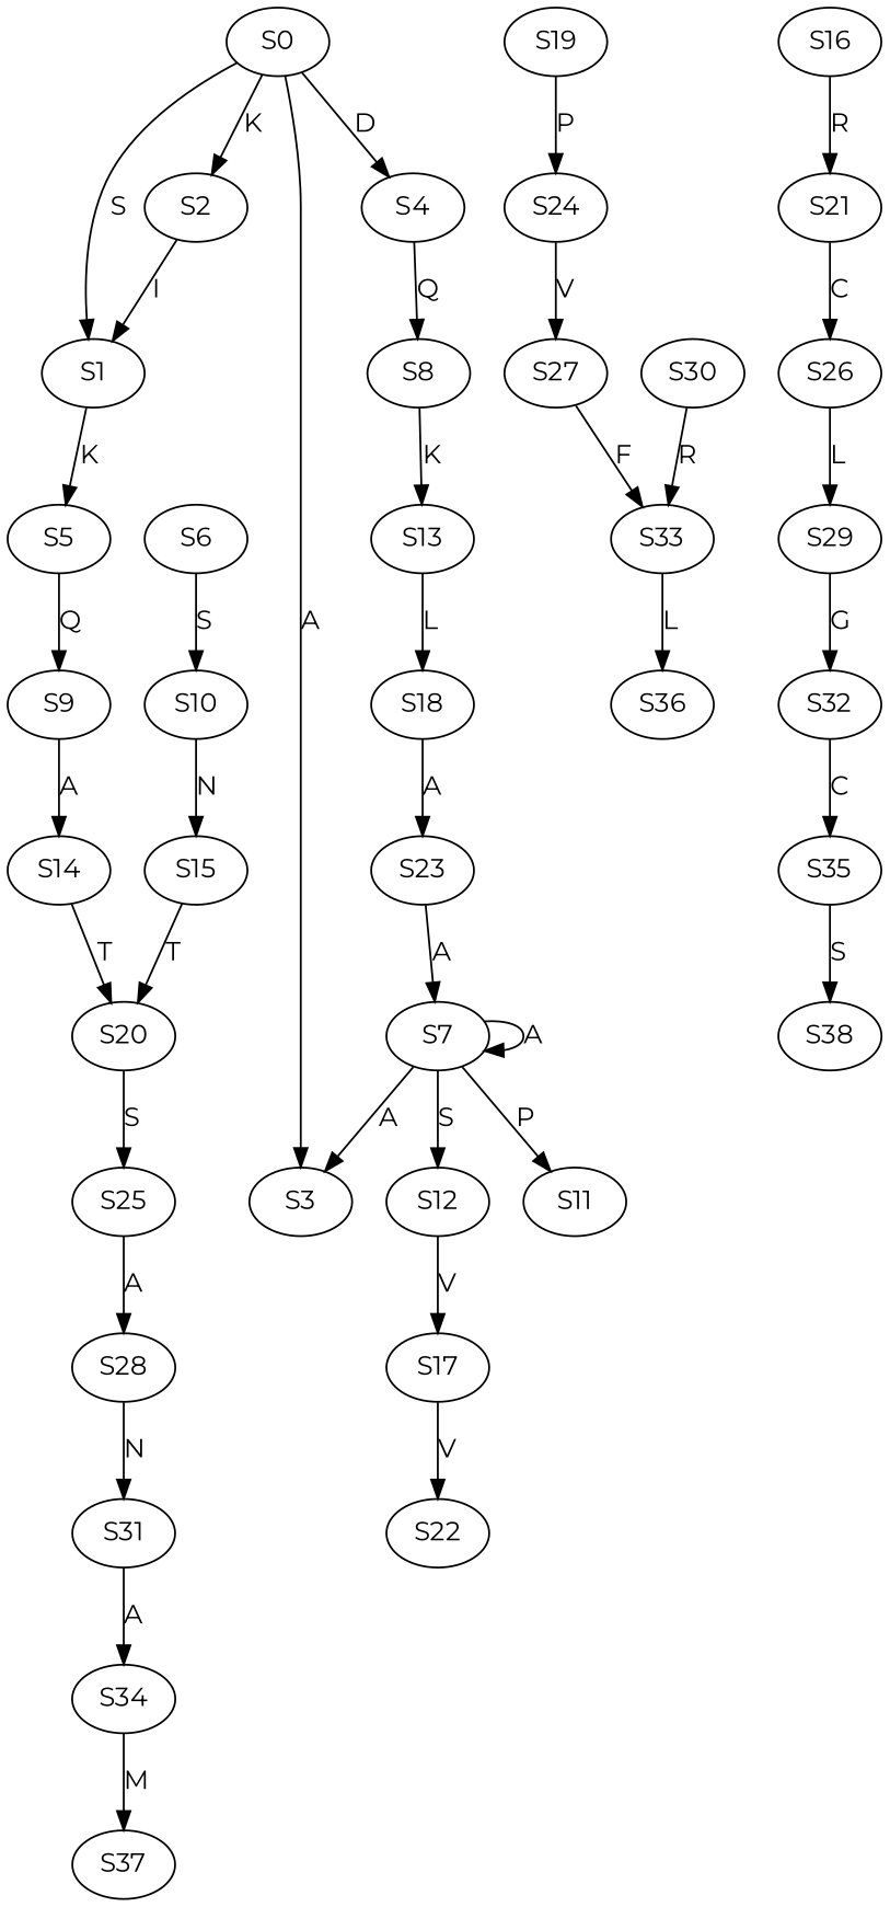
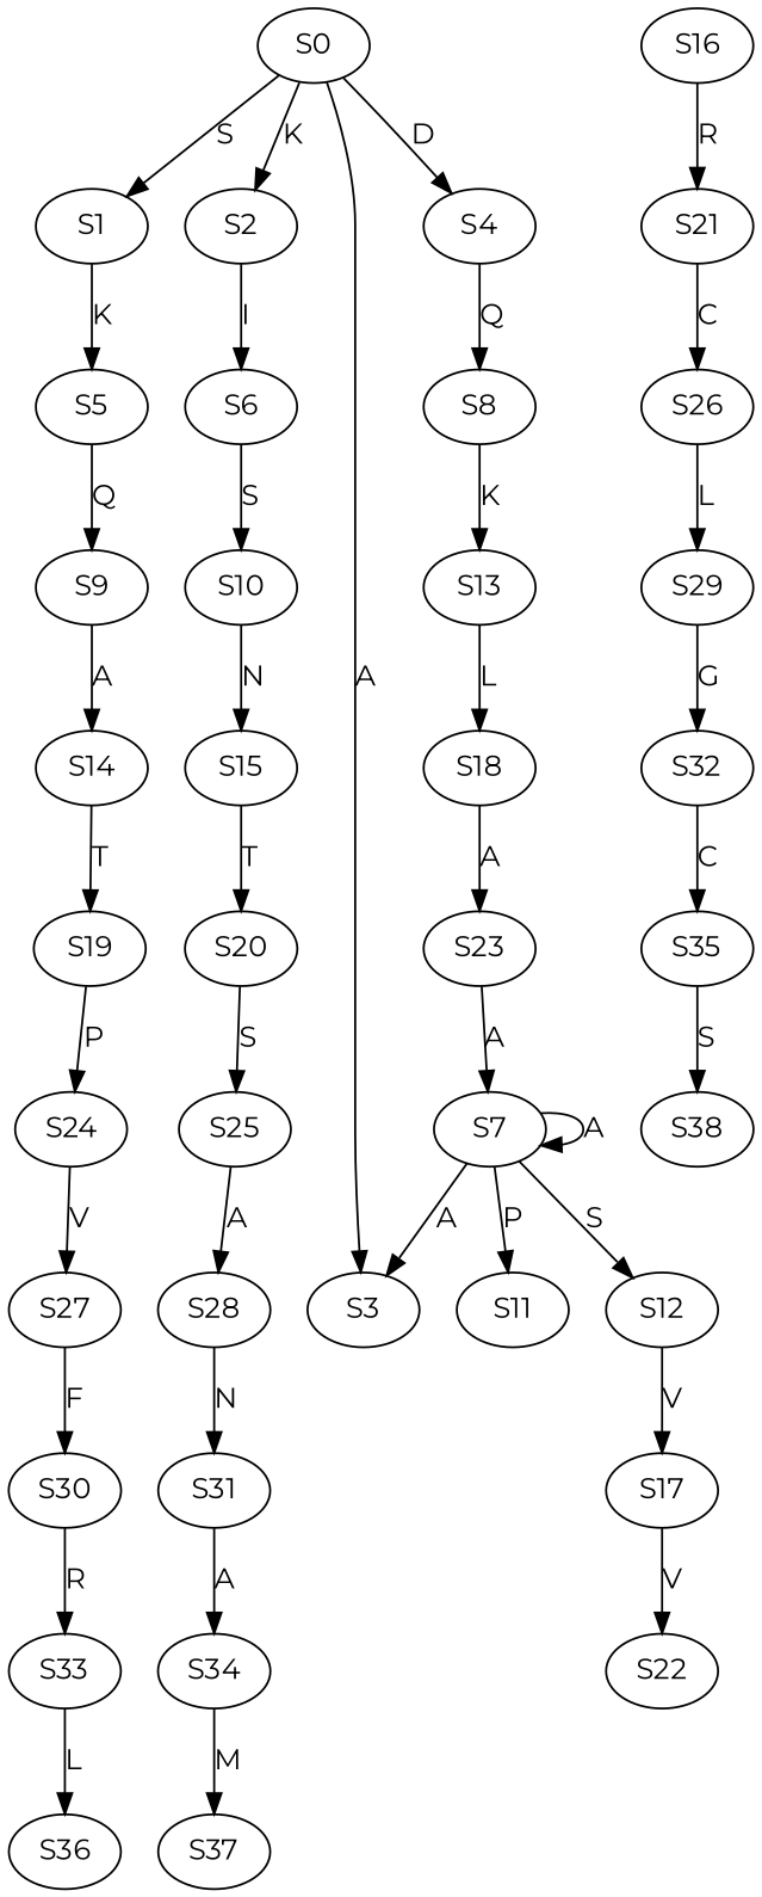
  strict digraph {
    fontname=Montserrat
    node [fontname=Montserrat]
    edge [fontname=Montserrat]
    S0
    S1
    S2
    S3
    S4
    S5
    S6
    S8
    S9
    S10
    S7
    S11
    S12
    S13
    S14
    S15
    S17
    S18
    S19
    S20
    S16
    S21
    S22
    S23
    S24
    S25
    S26
    S27
    S28
    S29
    S30
    S31
    S32
    S33
    S34
    S35
    S36
    S37
    S38
    S0 -> S1 [label=S]
    S0 -> S2 [label=K]
    S0 -> S3 [label=A]
    S0 -> S4 [label=D]
    S1 -> S5 [label=K]
-   S2 -> S1 [label=I]
+   S2 -> S6 [label=I]
    S4 -> S8 [label=Q]
    S5 -> S9 [label=Q]
    S6 -> S10 [label=S]
    S8 -> S13 [label=K]
    S9 -> S14 [label=A]
    S10 -> S15 [label=N]
    S7 -> S3 [label=A]
    S7 -> S7 [label=A]
    S7 -> S11 [label=P]
    S7 -> S12 [label=S]
    S12 -> S17 [label=V]
    S13 -> S18 [label=L]
-   S14 -> S20 [label=T]
+   S14 -> S19 [label=T]
    S15 -> S20 [label=T]
    S17 -> S22 [label=V]
    S18 -> S23 [label=A]
    S19 -> S24 [label=P]
    S20 -> S25 [label=S]
    S16 -> S21 [label=R]
    S21 -> S26 [label=C]
    S23 -> S7 [label=A]
    S24 -> S27 [label=V]
    S25 -> S28 [label=A]
    S26 -> S29 [label=L]
-   S27 -> S33 [label=F]
+   S27 -> S30 [label=F]
    S28 -> S31 [label=N]
    S29 -> S32 [label=G]
    S30 -> S33 [label=R]
    S31 -> S34 [label=A]
    S32 -> S35 [label=C]
    S33 -> S36 [label=L]
    S34 -> S37 [label=M]
    S35 -> S38 [label=S]
  }
